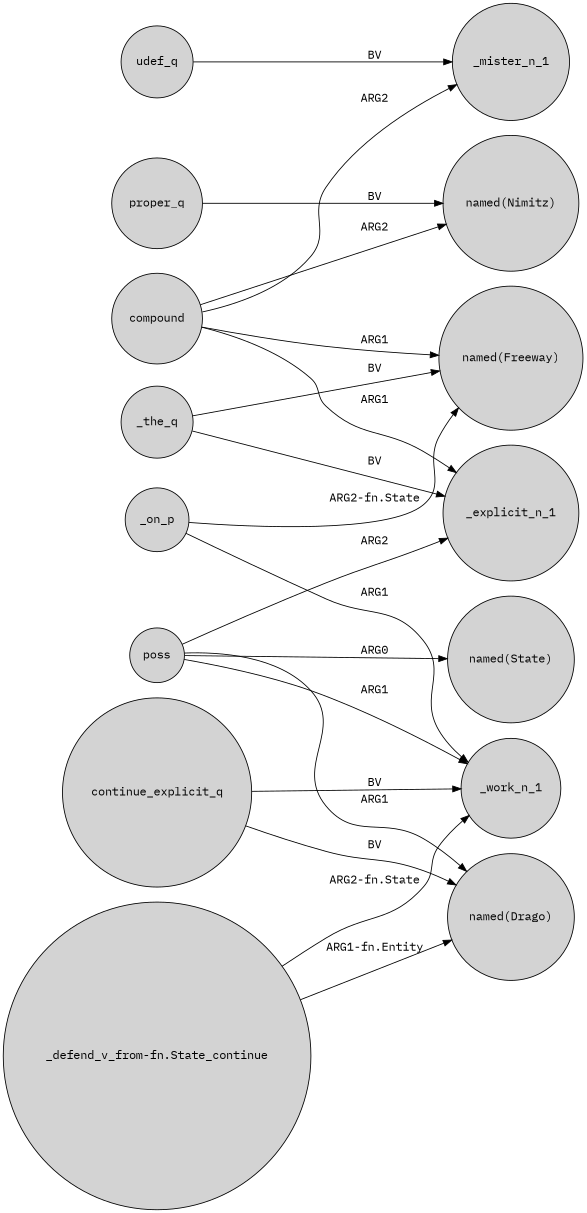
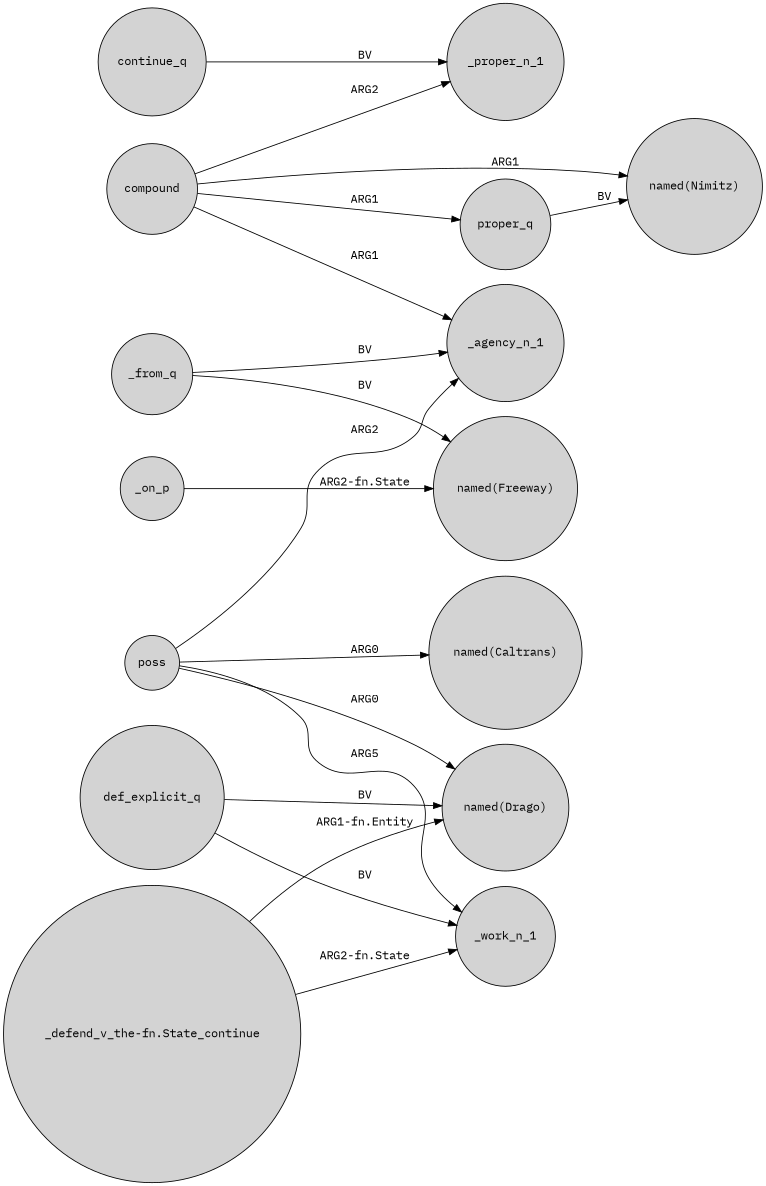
  digraph {
    fontname="IBM Plex Mono"
    rankdir=LR
    node [fontname="IBM Plex Mono" shape=circle style=filled]
    edge [fontname="IBM Plex Mono"]
    compound
-   _mister_n_1
+   _mister_n_1 [label=_proper_n_1]
    "named(Freeway)"
    "named(Nimitz)"
-   _agency_n_1 [label=_explicit_n_1]
-   _the_q
-   def_explicit_q [label=continue_explicit_q]
+   _agency_n_1
+   _the_q [label=_from_q]
+   def_explicit_q
    "named(Drago)"
    _work_n_1
    poss
-   "named(Caltrans)" [label="named(State)"]
+   "named(Caltrans)"
    _on_p
-   "_defend_v_from-fn.State_continue"
+   "_defend_v_from-fn.State_continue" [label="_defend_v_the-fn.State_continue"]
    proper_q
-   udef_q
+   udef_q [label=continue_q]
    compound -> _mister_n_1 [label=ARG2]
-   compound -> "named(Freeway)" [label=ARG1]
-   compound -> "named(Nimitz)" [label=ARG2]
+   compound -> proper_q [label=ARG1]
+   compound -> "named(Nimitz)" [label=ARG1]
    compound -> _agency_n_1 [label=ARG1]
    _the_q -> "named(Freeway)" [label=BV]
    _the_q -> _agency_n_1 [label=BV]
    def_explicit_q -> "named(Drago)" [label=BV]
    def_explicit_q -> _work_n_1 [label=BV]
    poss -> _agency_n_1 [label=ARG2]
-   poss -> "named(Drago)" [label=ARG1]
-   poss -> _work_n_1 [label=ARG1]
+   poss -> "named(Drago)" [label=ARG0]
+   poss -> _work_n_1 [label=ARG5]
    poss -> "named(Caltrans)" [label=ARG0]
    _on_p -> "named(Freeway)" [label="ARG2-fn.State"]
-   _on_p -> _work_n_1 [label=ARG1]
    "_defend_v_from-fn.State_continue" -> "named(Drago)" [label="ARG1-fn.Entity"]
    "_defend_v_from-fn.State_continue" -> _work_n_1 [label="ARG2-fn.State"]
    proper_q -> "named(Nimitz)" [label=BV]
    udef_q -> _mister_n_1 [label=BV]
  }
